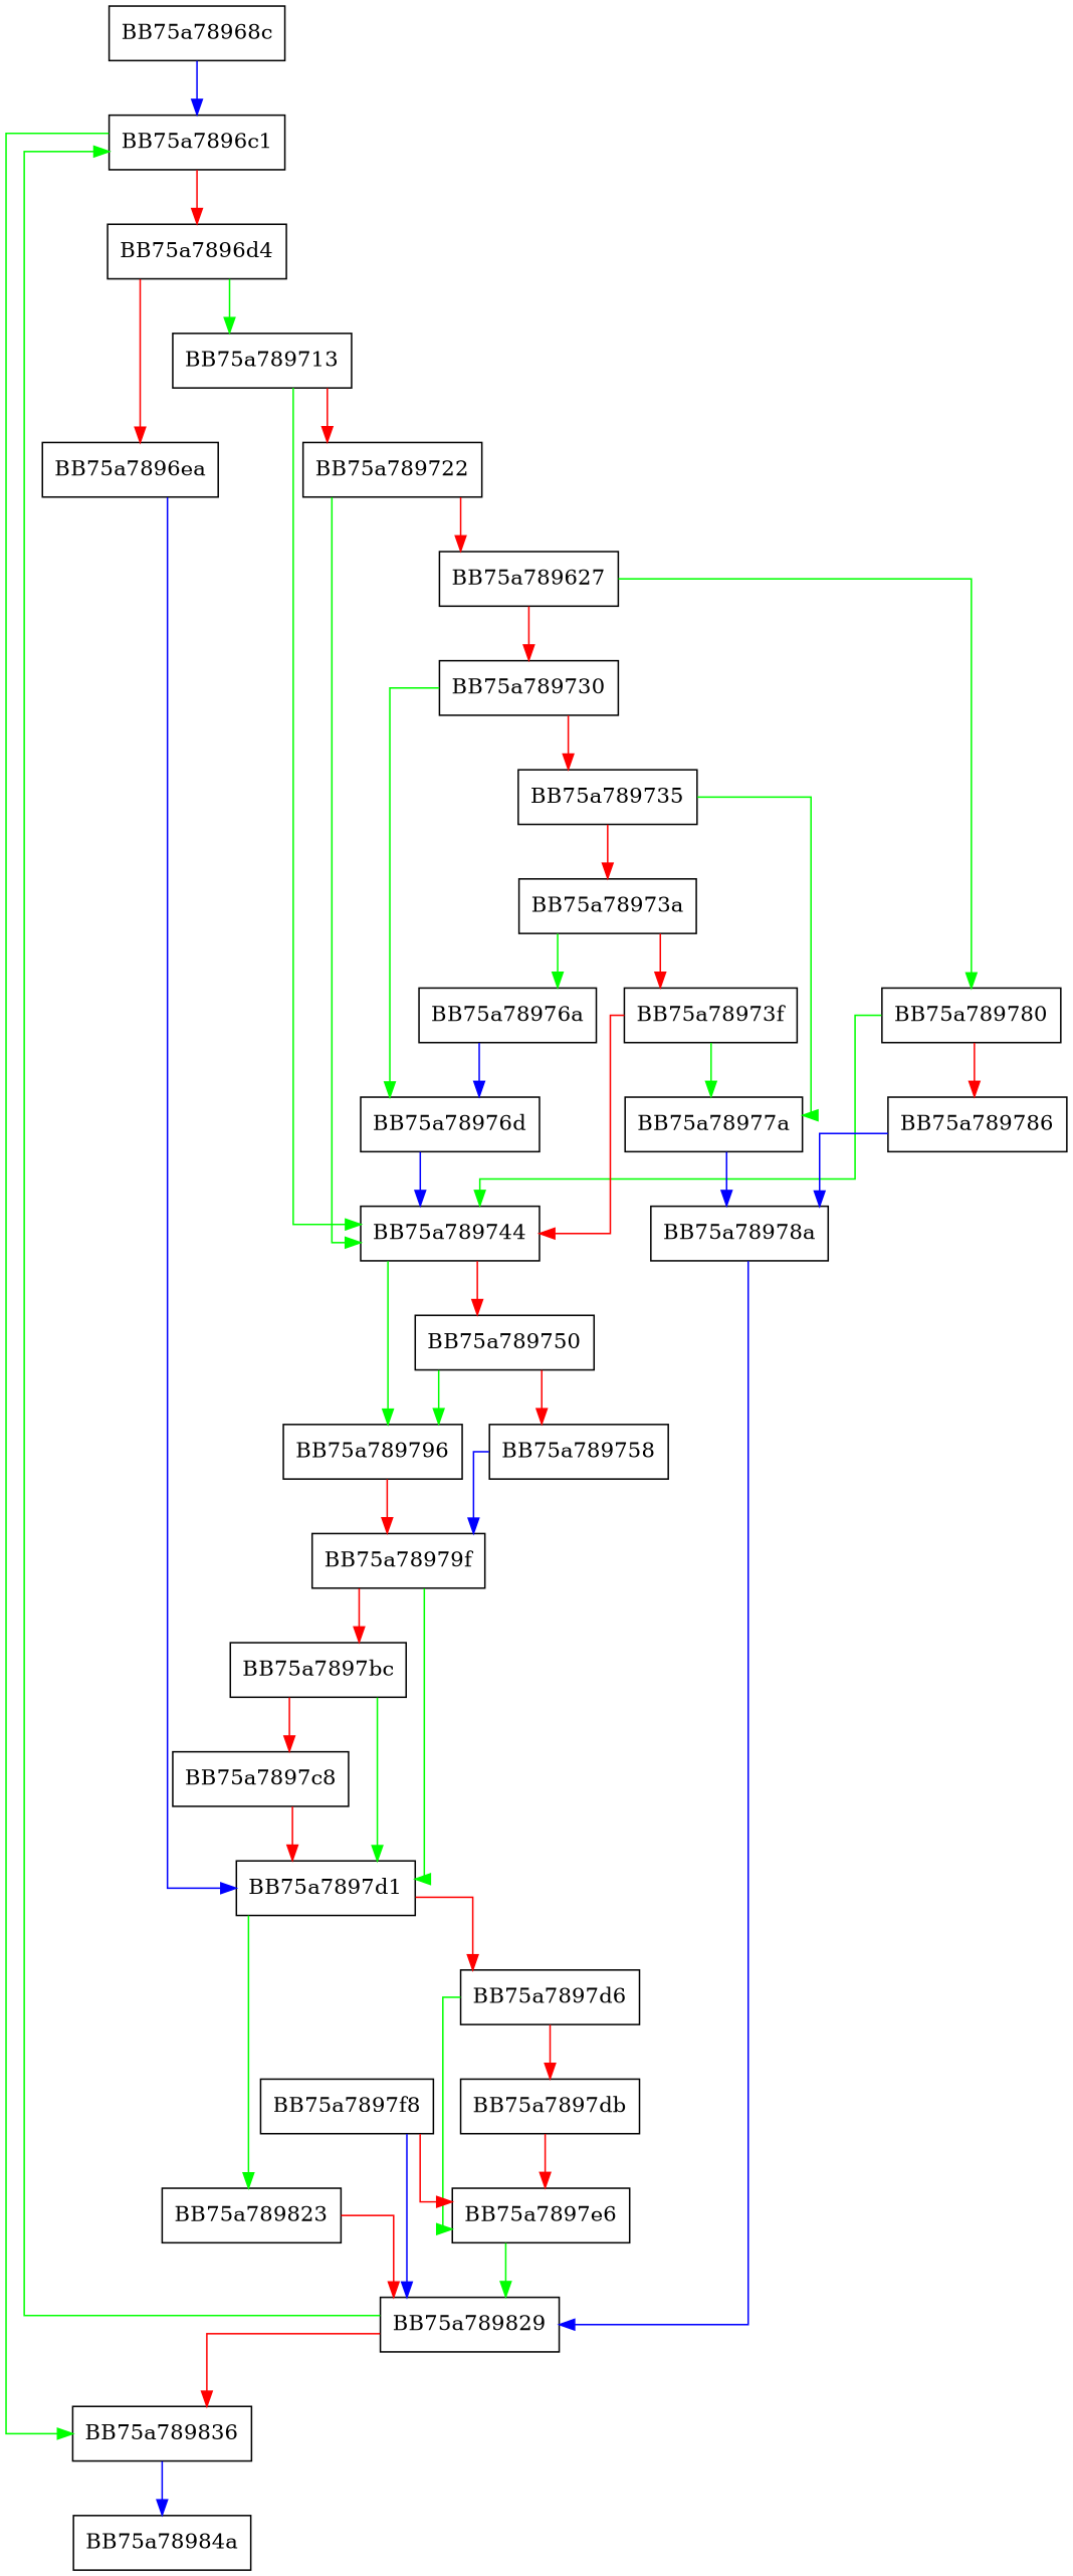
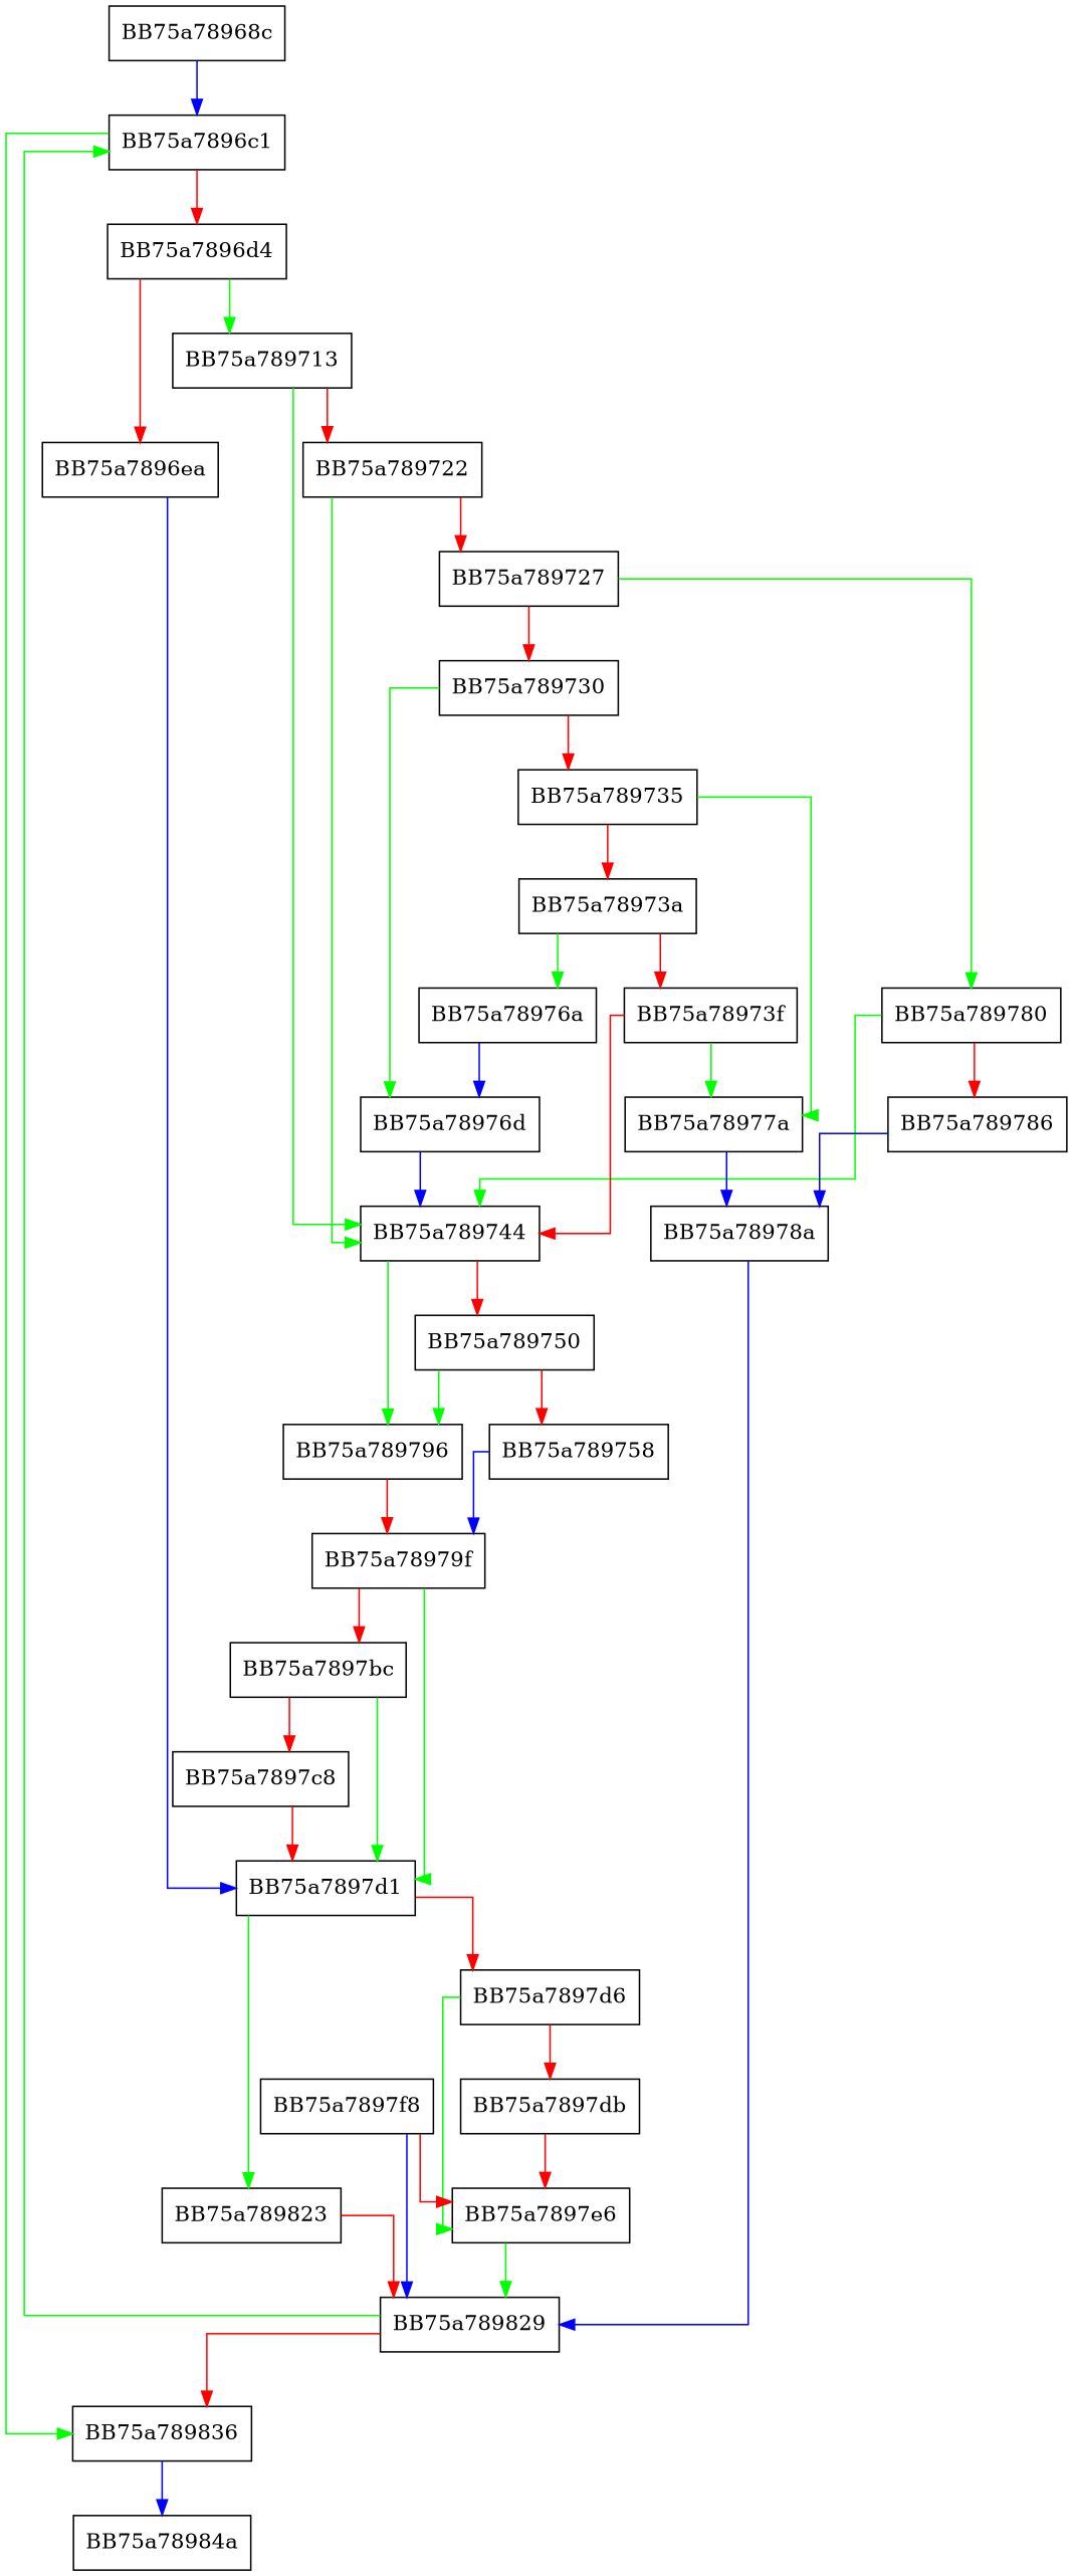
  digraph {
    splines=ortho
    node [shape=box]
    edge [color=red]
    BB75a78968c
    BB75a7896c1
    BB75a789836
    BB75a7896d4
    BB75a78984a
    BB75a789713
    BB75a7896ea
    BB75a789744
    BB75a789722
    BB75a7897d1
    BB75a789796
    BB75a789750
-   BB75a789727 [label=BB75a789627]
+   BB75a789727
    BB75a789823
    BB75a7897d6
    BB75a789829
    BB75a7897e6
    BB75a7897db
    BB75a78979f
    BB75a789758
    BB75a789780
    BB75a789730
    BB75a789786
    BB75a78976d
    BB75a789735
    BB75a78978a
    BB75a78977a
    BB75a78973a
    BB75a78976a
    BB75a78973f
    BB75a7897bc
    BB75a7897c8
    BB75a7897f8
    BB75a78968c -> BB75a7896c1 [color=blue]
    BB75a7896c1 -> BB75a789836 [color=green]
    BB75a7896c1 -> BB75a7896d4
    BB75a789836 -> BB75a78984a [color=blue]
    BB75a7896d4 -> BB75a789713 [color=green]
    BB75a7896d4 -> BB75a7896ea
    BB75a789713 -> BB75a789744 [color=green]
    BB75a789713 -> BB75a789722
    BB75a7896ea -> BB75a7897d1 [color=blue]
    BB75a789744 -> BB75a789796 [color=green]
    BB75a789744 -> BB75a789750
    BB75a789722 -> BB75a789744 [color=green]
    BB75a789722 -> BB75a789727
    BB75a7897d1 -> BB75a789823 [color=green]
    BB75a7897d1 -> BB75a7897d6
    BB75a789796 -> BB75a78979f
    BB75a789750 -> BB75a789796 [color=green]
    BB75a789750 -> BB75a789758
    BB75a789727 -> BB75a789780 [color=green]
    BB75a789727 -> BB75a789730
    BB75a789823 -> BB75a789829
    BB75a7897d6 -> BB75a7897e6 [color=green]
    BB75a7897d6 -> BB75a7897db
    BB75a789829 -> BB75a7896c1 [color=green]
    BB75a789829 -> BB75a789836
    BB75a7897e6 -> BB75a789829 [color=green]
    BB75a7897db -> BB75a7897e6
    BB75a78979f -> BB75a7897d1 [color=green]
    BB75a78979f -> BB75a7897bc
    BB75a789758 -> BB75a78979f [color=blue]
    BB75a789780 -> BB75a789744 [color=green]
    BB75a789780 -> BB75a789786
    BB75a789730 -> BB75a78976d [color=green]
    BB75a789730 -> BB75a789735
    BB75a789786 -> BB75a78978a [color=blue]
    BB75a78976d -> BB75a789744 [color=blue]
    BB75a789735 -> BB75a78977a [color=green]
    BB75a789735 -> BB75a78973a
    BB75a78978a -> BB75a789829 [color=blue]
    BB75a78977a -> BB75a78978a [color=blue]
    BB75a78973a -> BB75a78976a [color=green]
    BB75a78973a -> BB75a78973f
    BB75a78976a -> BB75a78976d [color=blue]
    BB75a78973f -> BB75a789744
    BB75a78973f -> BB75a78977a [color=green]
    BB75a7897bc -> BB75a7897d1 [color=green]
    BB75a7897bc -> BB75a7897c8
    BB75a7897c8 -> BB75a7897d1
    BB75a7897f8 -> BB75a789829 [color=blue]
    BB75a7897f8 -> BB75a7897e6
  }
